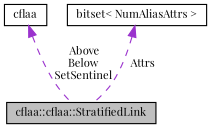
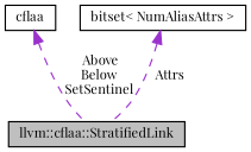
  digraph {
    fontname="Playfair Display"
    node [color=black fontname="Playfair Display" fontsize=10 shape=box]
    edge [color=darkorchid3 dir=back fontname="Playfair Display" fontsize=10 labelfontname=Helvetica labelfontsize=10 style=dashed]
-   n1 [fillcolor=grey75 fontcolor=black height=0.2 label="cflaa::cflaa::StratifiedLink" style=filled width=0.4]
+   n1 [fillcolor=grey75 fontcolor=black height=0.2 label="llvm::cflaa::StratifiedLink" style=filled width=0.4]
    n2 [height=0.2 label=cflaa width=0.4]
    n3 [height=0.2 label="bitset\< NumAliasAttrs \>" width=0.4]
    n2 -> n1 [label=" Above\nBelow\nSetSentinel"]
    n3 -> n1 [label=" Attrs"]
  }
